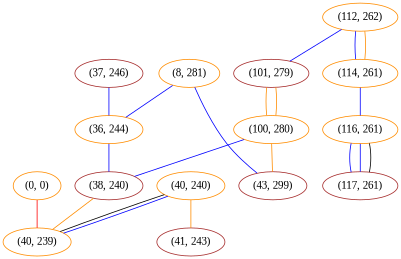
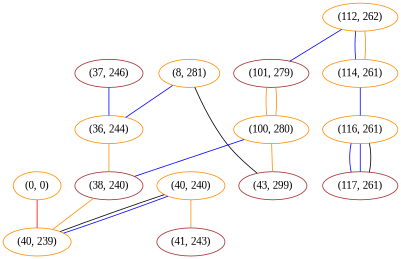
  graph {
    fontname="Liberation Serif"
    node [color=darkorange fontname="Liberation Serif"]
    edge [color=blue fontname="Liberation Serif" weight=1]
    "(8, 281)"
    "(36, 244)"
    n3 [color=brown label="(43, 299)"]
    "(38, 240)" [color=brown]
    "(101, 279)" [color=brown]
    "(112, 262)"
    "(114, 261)"
    "(100, 280)"
    "(116, 261)"
    "(41, 243)" [color=brown]
    "(40, 240)"
    "(40, 239)"
    "(117, 261)" [color=brown]
    "(0, 0)"
    "(37, 246)" [color=brown]
    "(8, 281)" -- "(36, 244)"
-   "(8, 281)" -- n3
-   "(36, 244)" -- "(38, 240)"
+   "(8, 281)" -- n3 [color=black]
+   "(36, 244)" -- "(38, 240)" [color=darkorange]
    "(38, 240)" -- "(40, 239)" [color=darkorange]
    "(101, 279)" -- "(100, 280)" [color=darkorange]
    "(101, 279)" -- "(100, 280)" [color=darkorange]
    "(112, 262)" -- "(101, 279)"
    "(112, 262)" -- "(114, 261)"
    "(112, 262)" -- "(114, 261)" [color=darkorange]
    "(114, 261)" -- "(116, 261)"
    "(100, 280)" -- n3 [color=darkorange]
    "(100, 280)" -- "(38, 240)"
    "(116, 261)" -- "(117, 261)"
    "(116, 261)" -- "(117, 261)"
    "(116, 261)" -- "(117, 261)" [color=black]
    "(40, 240)" -- "(41, 243)" [color=darkorange]
    "(40, 240)" -- "(40, 239)" [color=black]
    "(40, 240)" -- "(40, 239)"
    "(0, 0)" -- "(40, 239)" [color=red weight=4]
    "(37, 246)" -- "(36, 244)"
  }
